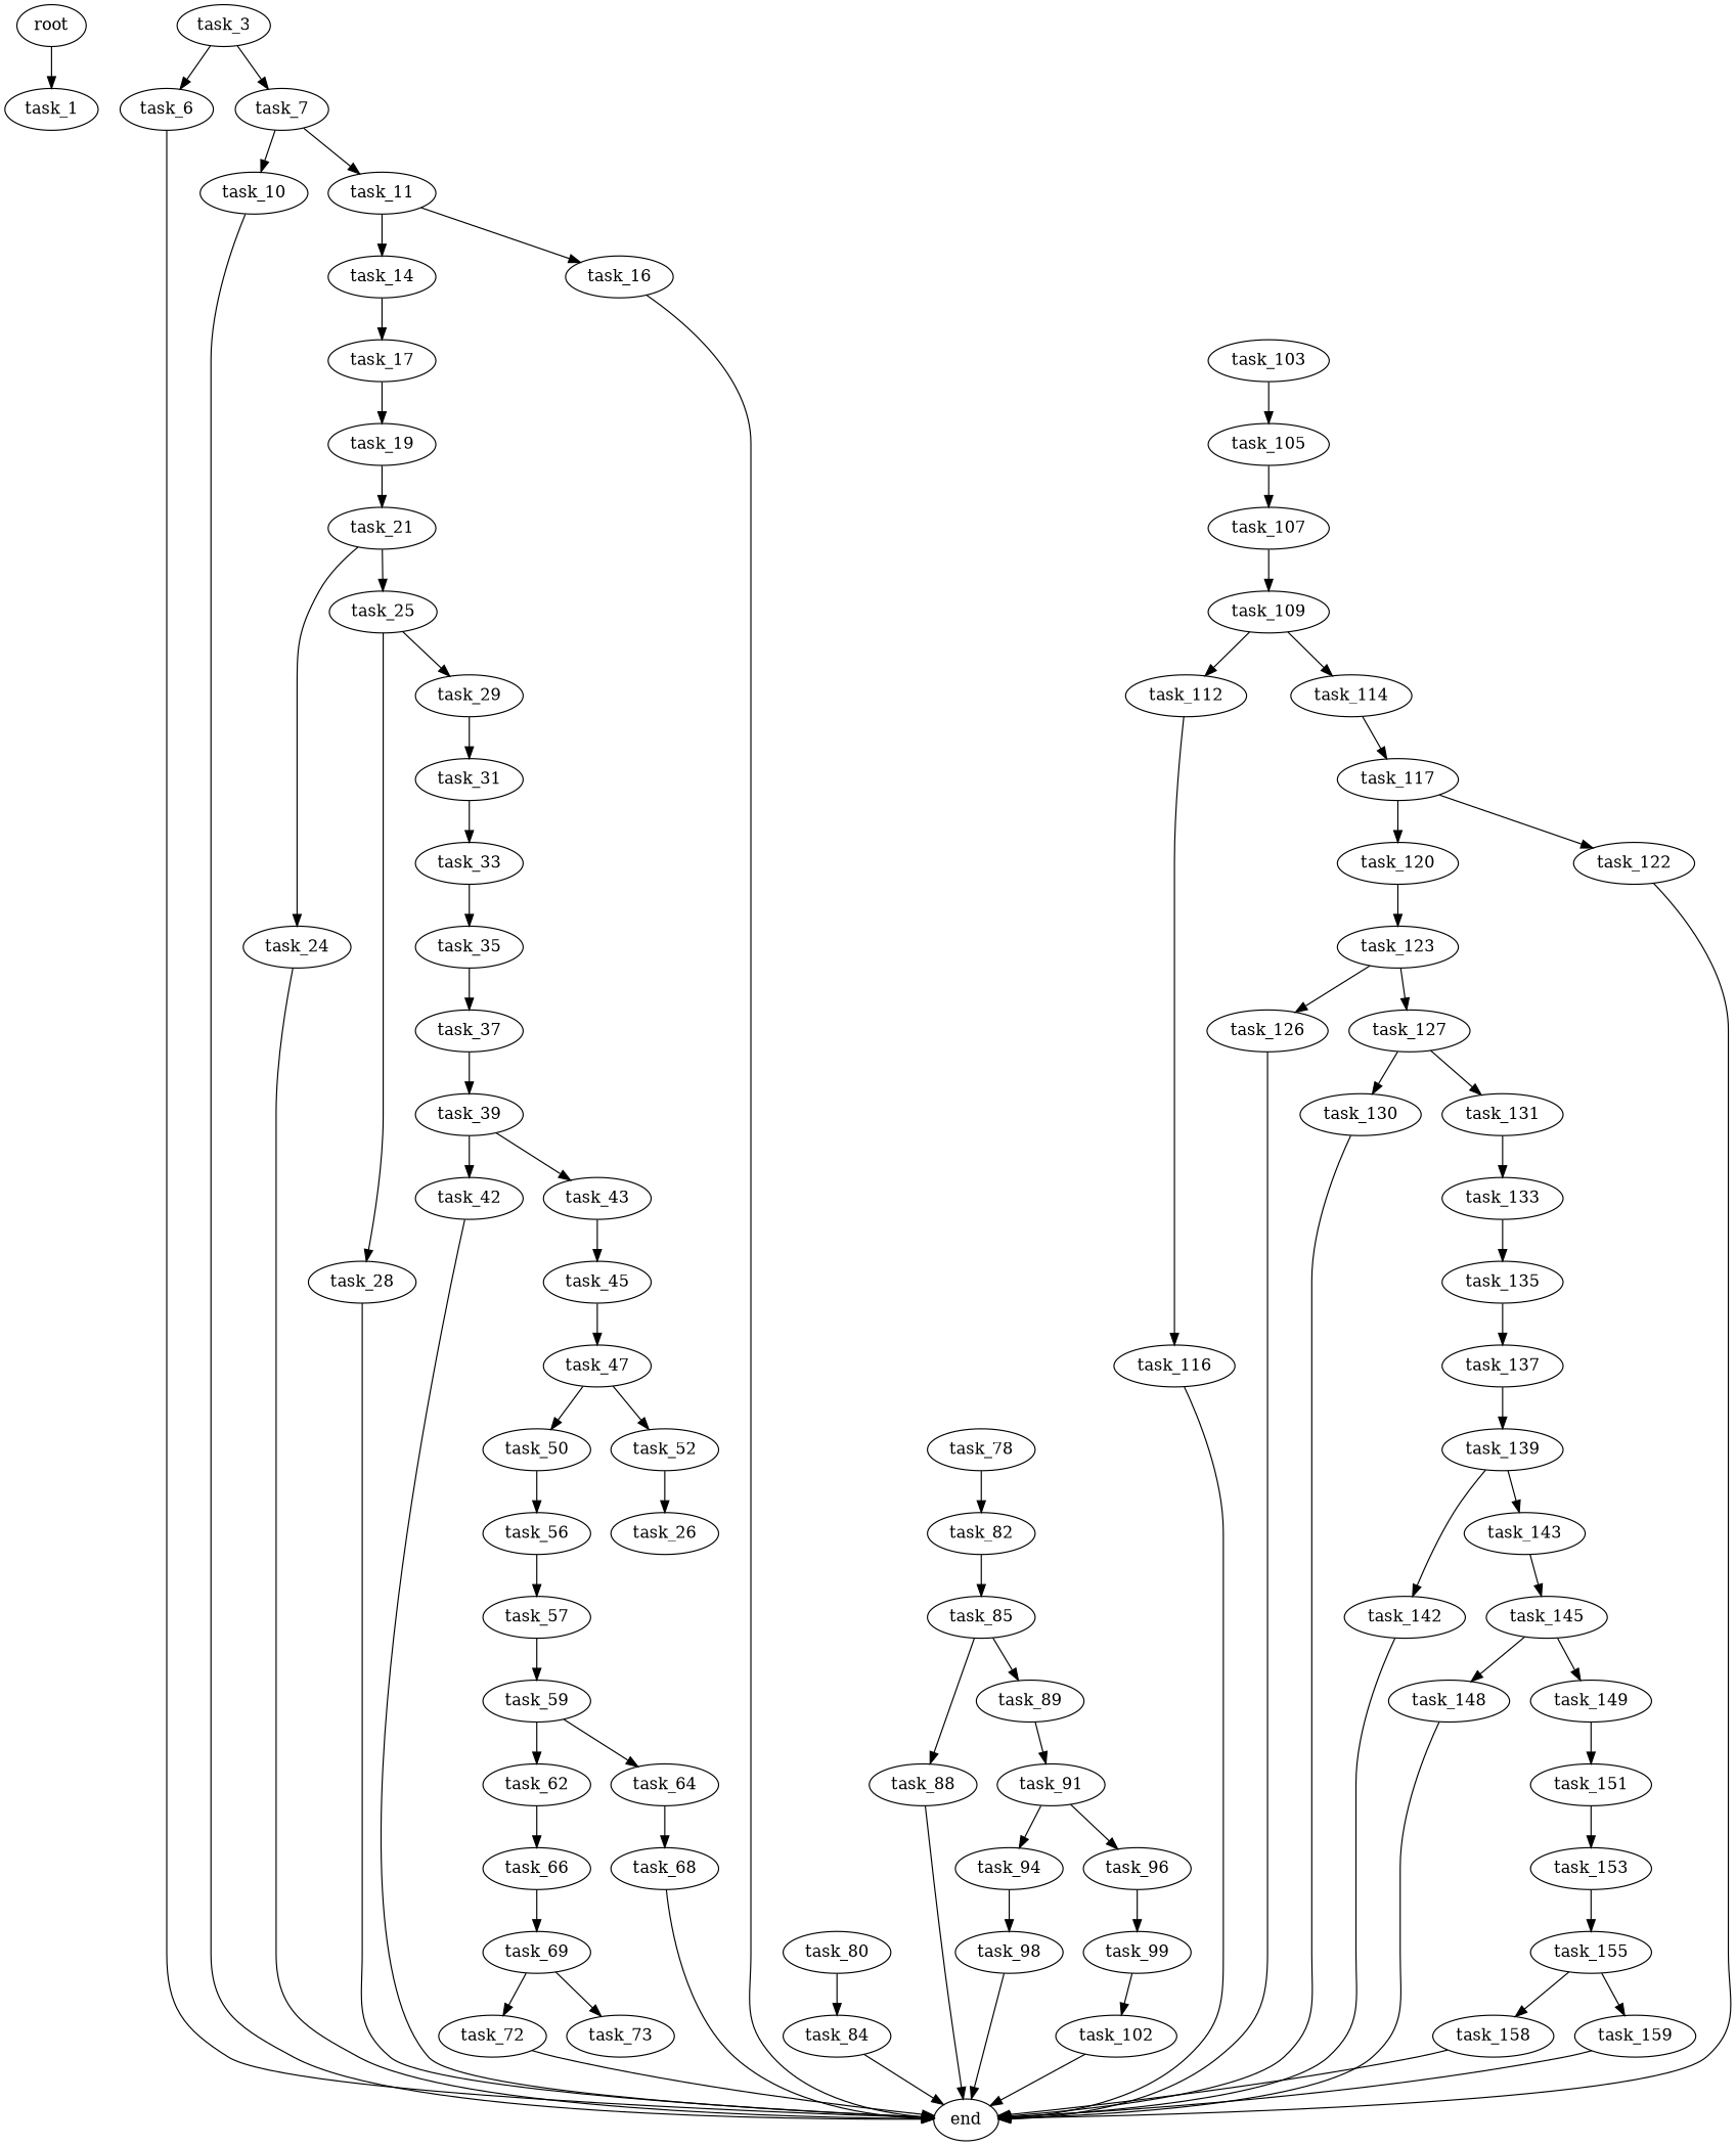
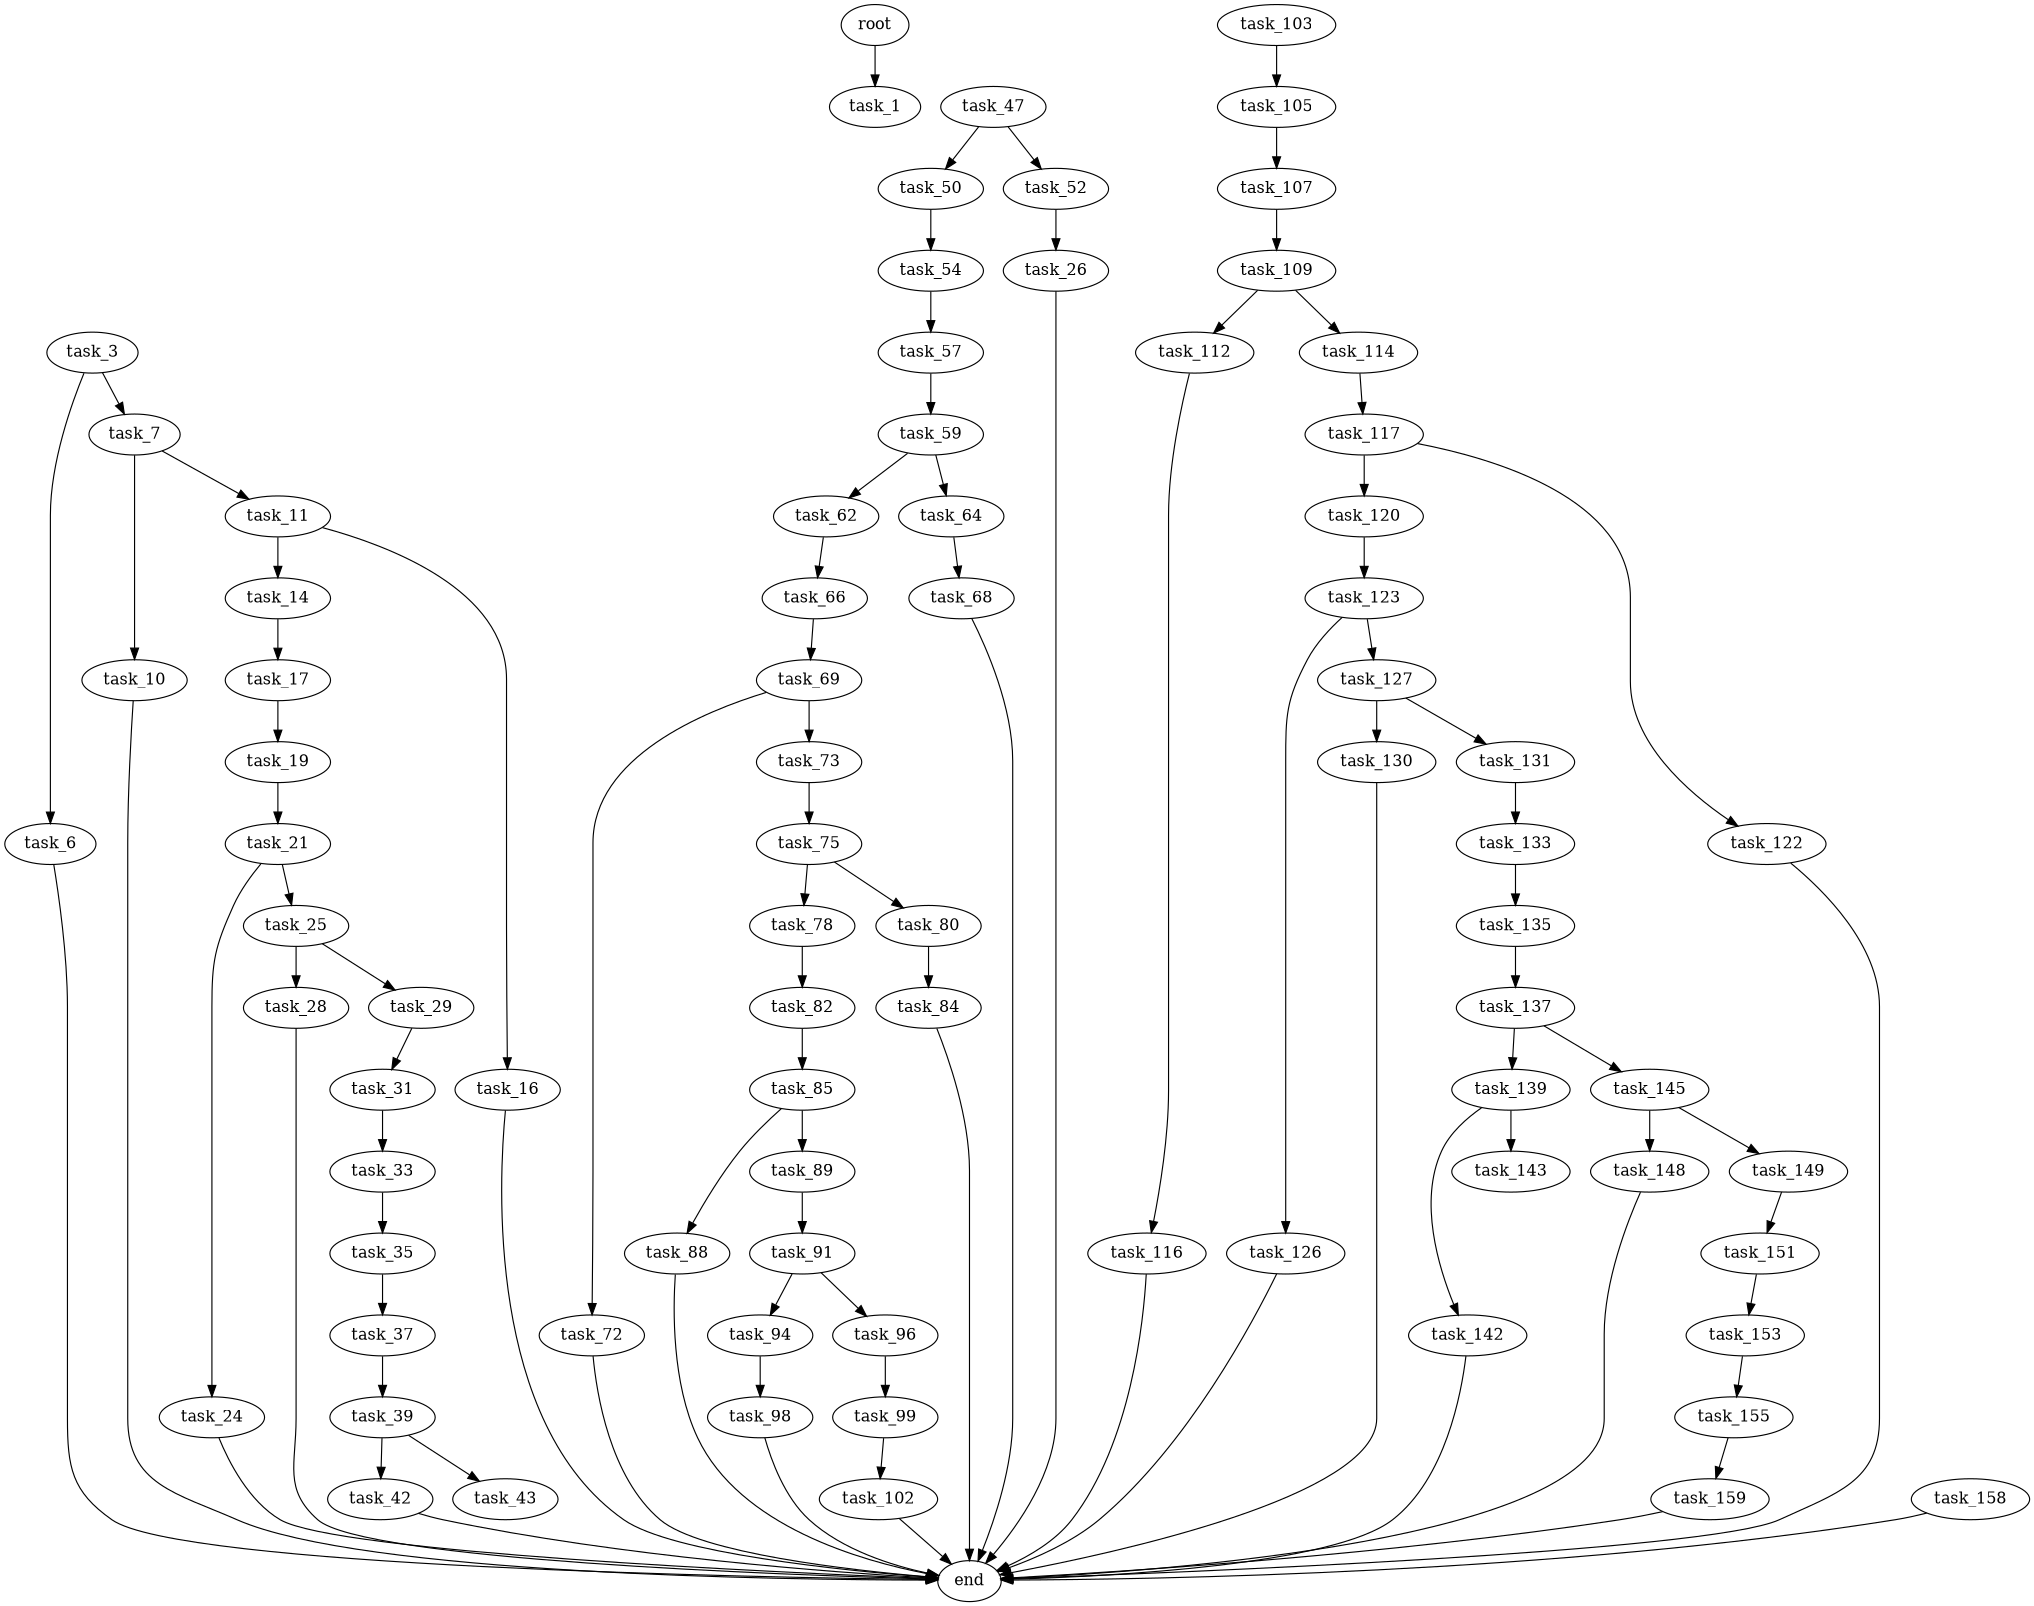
  digraph {
    root
    task_1
    task_3
    task_6
    task_7
    end
    task_10
    task_11
    task_14
    task_16
    task_17
    task_19
    task_21
    task_24
    task_25
    task_28
    task_29
    task_31
    task_33
    task_35
    task_37
    task_39
    task_42
    task_43
-   task_45
    task_47
    task_50
    task_52
-   task_54 [label=task_56]
+   task_54
    n30 [label=task_26]
    task_57
    task_59
    task_62
    task_64
    task_66
    task_68
    task_69
    task_72
    task_73
+   task_75
    task_78
    task_80
    task_82
    task_84
    task_85
    task_88
    task_89
    task_91
    task_94
    task_96
    task_98
    task_99
    task_102
    task_103
    task_105
    task_107
    task_109
    task_112
    task_114
    task_116
    task_117
    task_120
    task_122
    task_123
    task_126
    task_127
    task_130
    task_131
    task_133
    task_135
    task_137
    task_139
    task_142
    task_143
    task_145
    task_148
    task_149
    task_151
    task_153
    task_155
    task_158
    task_159
    root -> task_1
    task_3 -> task_6
    task_3 -> task_7
    task_6 -> end
    task_7 -> task_10
    task_7 -> task_11
    task_10 -> end
    task_11 -> task_14
    task_11 -> task_16
    task_14 -> task_17
    task_16 -> end
    task_17 -> task_19
    task_19 -> task_21
    task_21 -> task_24
    task_21 -> task_25
    task_24 -> end
    task_25 -> task_28
    task_25 -> task_29
    task_28 -> end
    task_29 -> task_31
    task_31 -> task_33
    task_33 -> task_35
    task_35 -> task_37
    task_37 -> task_39
    task_39 -> task_42
    task_39 -> task_43
    task_42 -> end
-   task_43 -> task_45
-   task_45 -> task_47
    task_47 -> task_50
    task_47 -> task_52
    task_50 -> task_54
    task_52 -> n30
    task_54 -> task_57
+   n30 -> end
    task_57 -> task_59
    task_59 -> task_62
    task_59 -> task_64
    task_62 -> task_66
    task_64 -> task_68
    task_66 -> task_69
    task_68 -> end
    task_69 -> task_72
    task_69 -> task_73
    task_72 -> end
+   task_73 -> task_75
+   task_75 -> task_78
+   task_75 -> task_80
    task_78 -> task_82
    task_80 -> task_84
    task_82 -> task_85
    task_84 -> end
    task_85 -> task_88
    task_85 -> task_89
    task_88 -> end
    task_89 -> task_91
    task_91 -> task_94
    task_91 -> task_96
    task_94 -> task_98
    task_96 -> task_99
    task_98 -> end
    task_99 -> task_102
    task_102 -> end
    task_103 -> task_105
    task_105 -> task_107
    task_107 -> task_109
    task_109 -> task_112
    task_109 -> task_114
    task_112 -> task_116
    task_114 -> task_117
    task_116 -> end
    task_117 -> task_120
    task_117 -> task_122
    task_120 -> task_123
    task_122 -> end
    task_123 -> task_126
    task_123 -> task_127
    task_126 -> end
    task_127 -> task_130
    task_127 -> task_131
    task_130 -> end
    task_131 -> task_133
    task_133 -> task_135
    task_135 -> task_137
    task_137 -> task_139
    task_139 -> task_142
    task_139 -> task_143
    task_142 -> end
-   task_143 -> task_145
+   task_137 -> task_145
    task_145 -> task_148
    task_145 -> task_149
    task_148 -> end
    task_149 -> task_151
    task_151 -> task_153
    task_153 -> task_155
-   task_155 -> task_158
    task_155 -> task_159
    task_158 -> end
    task_159 -> end
  }
